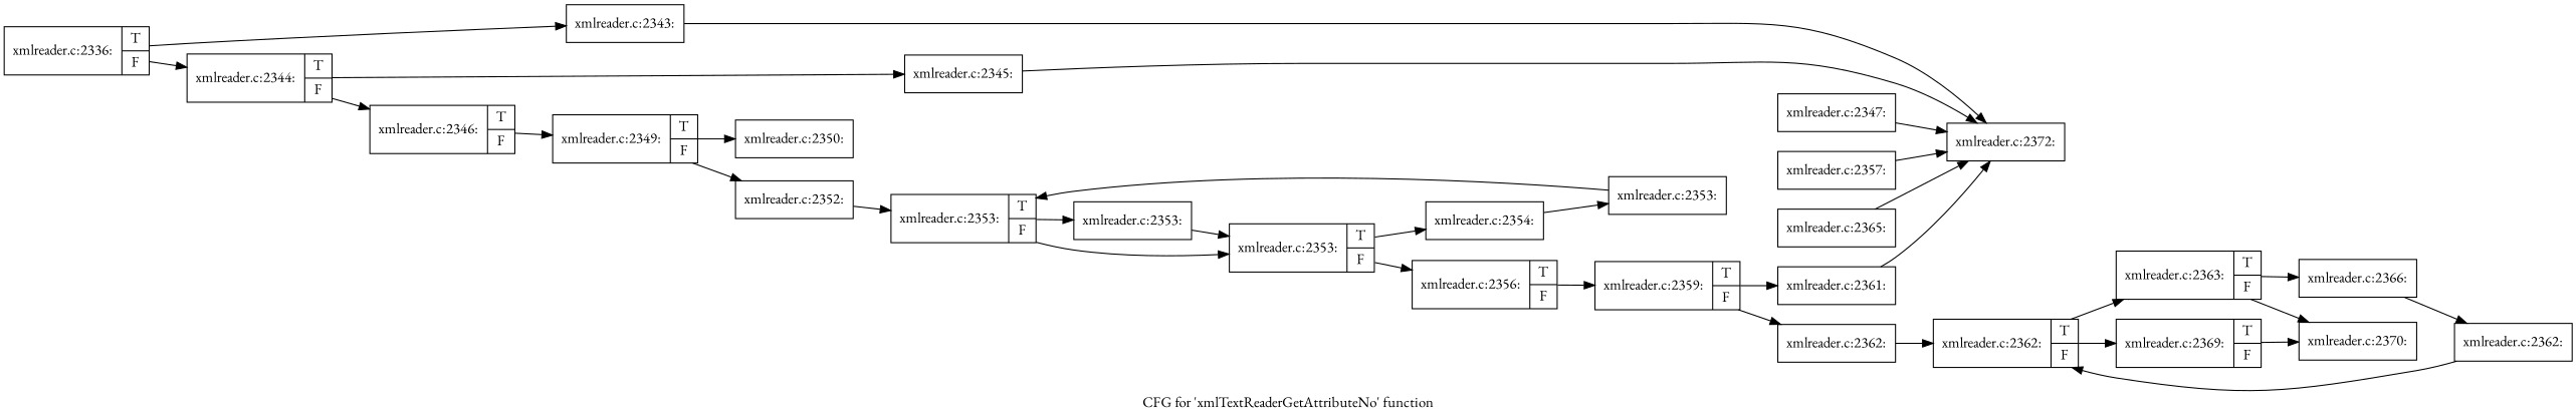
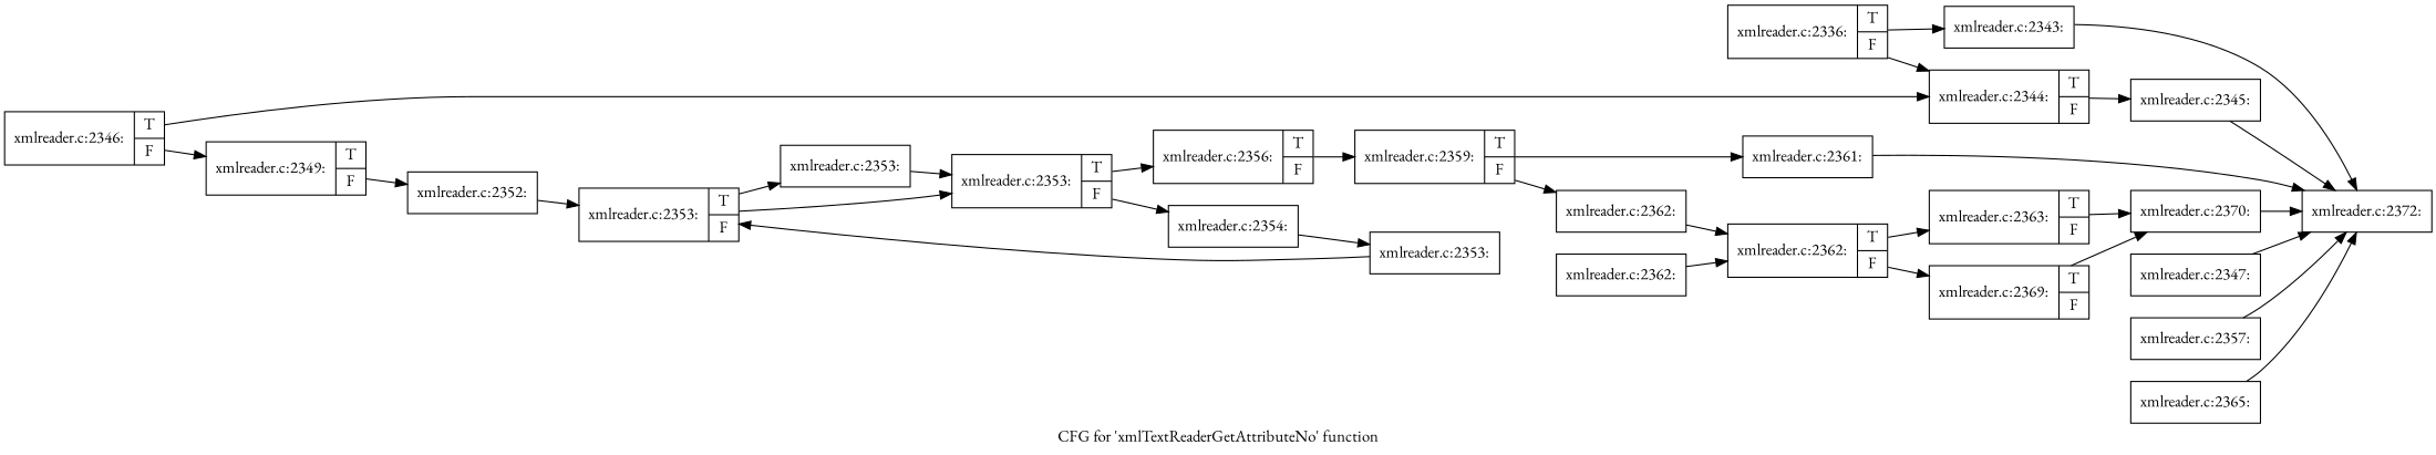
  digraph {
    fontname="EB Garamond"
    label="CFG for 'xmlTextReaderGetAttributeNo' function"
    rankdir=LR
    node [fontname="EB Garamond" shape=record]
    edge [fontname="EB Garamond"]
    n1 [label="{xmlreader.c:2336:|{<s0>T|<s1>F}}"]
    n2 [label="{xmlreader.c:2343:}"]
    n3 [label="{xmlreader.c:2344:|{<s0>T|<s1>F}}"]
    n4 [label="{xmlreader.c:2372:}"]
    n5 [label="{xmlreader.c:2345:}"]
    n6 [label="{xmlreader.c:2346:|{<s0>T|<s1>F}}"]
    n7 [label="{xmlreader.c:2349:|{<s0>T|<s1>F}}"]
    n8 [label="{xmlreader.c:2347:}"]
-   n9 [label="{xmlreader.c:2350:}"]
    n10 [label="{xmlreader.c:2352:}"]
    n11 [label="{xmlreader.c:2353:|{<s0>T|<s1>F}}"]
    n12 [label="{xmlreader.c:2353:}"]
    n13 [label="{xmlreader.c:2353:|{<s0>T|<s1>F}}"]
    n14 [label="{xmlreader.c:2354:}"]
    n15 [label="{xmlreader.c:2356:|{<s0>T|<s1>F}}"]
    n16 [label="{xmlreader.c:2353:}"]
    n17 [label="{xmlreader.c:2359:|{<s0>T|<s1>F}}"]
    n18 [label="{xmlreader.c:2357:}"]
    n19 [label="{xmlreader.c:2361:}"]
    n20 [label="{xmlreader.c:2362:}"]
    n21 [label="{xmlreader.c:2362:|{<s0>T|<s1>F}}"]
    n22 [label="{xmlreader.c:2363:|{<s0>T|<s1>F}}"]
    n23 [label="{xmlreader.c:2369:|{<s0>T|<s1>F}}"]
-   n24 [label="{xmlreader.c:2366:}"]
    n25 [label="{xmlreader.c:2370:}"]
    n26 [label="{xmlreader.c:2365:}"]
    n27 [label="{xmlreader.c:2362:}"]
    n1 -> n2
    n1 -> n3
    n2 -> n4
    n3 -> n5
-   n3 -> n6
+   n6 -> n3
    n5 -> n4
    n6 -> n7
-   n7 -> n9
    n7 -> n10
    n8 -> n4
    n10 -> n11
    n11 -> n12
    n11 -> n13
    n12 -> n13
    n13 -> n14
    n13 -> n15
    n14 -> n16
    n15 -> n17
    n16 -> n11
    n17 -> n19
    n17 -> n20
    n18 -> n4
    n19 -> n4
    n20 -> n21
    n21 -> n22
    n21 -> n23
-   n22 -> n24
    n22 -> n25
    n23 -> n25
-   n24 -> n27
+   n25 -> n4
    n26 -> n4
    n27 -> n21
  }
